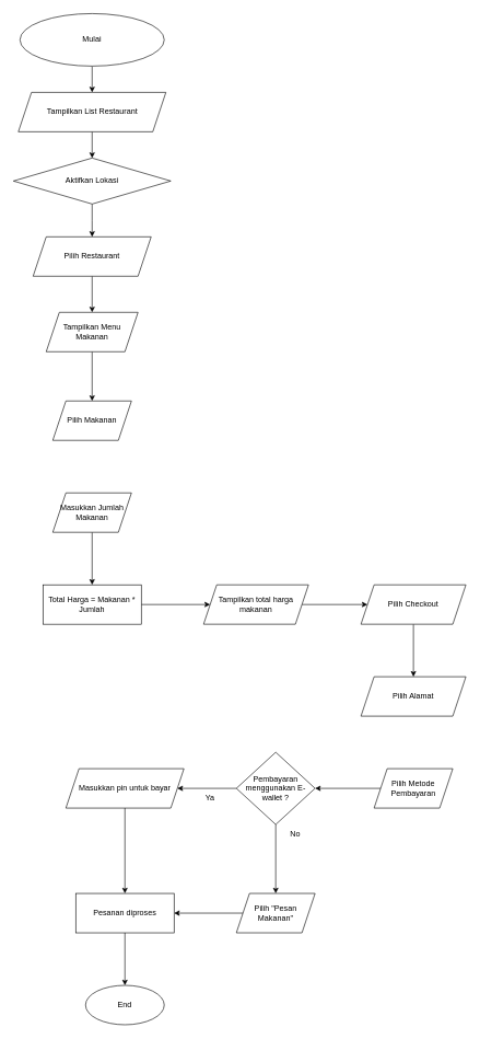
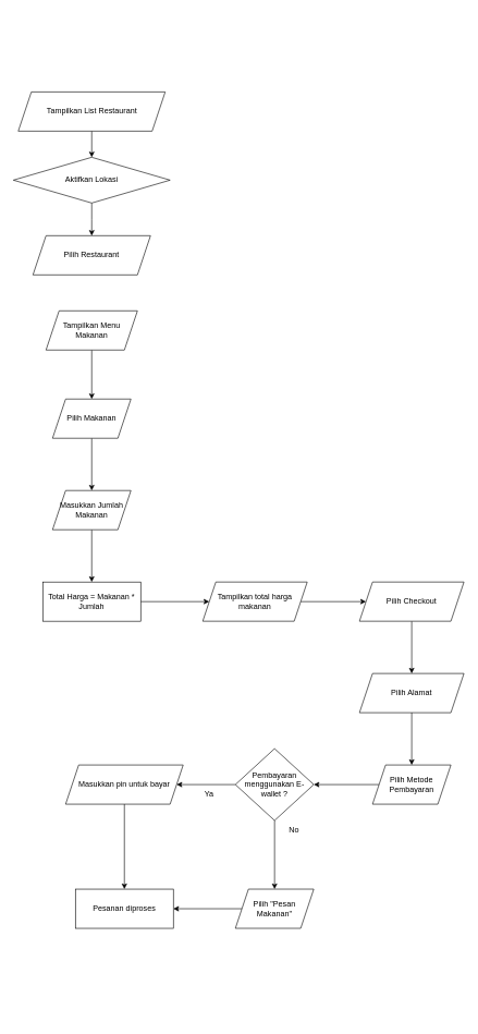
  <mxCell id="0" />
  <mxCell id="1" parent="0" />
- <mxCell id="2" value="" style="edgeStyle=orthogonalEdgeStyle;rounded=0;orthogonalLoop=1;jettySize=auto;html=1;" edge="1" parent="1" source="3" target="5"><mxGeometry relative="1" as="geometry" /></mxCell>
- <mxCell id="3" value="Mulai" style="ellipse;whiteSpace=wrap;html=1;" vertex="1" parent="1"><mxGeometry x="30" y="20" width="220" height="80" as="geometry" /></mxCell>
  <mxCell id="4" value="" style="edgeStyle=orthogonalEdgeStyle;rounded=0;orthogonalLoop=1;jettySize=auto;html=1;" edge="1" parent="1" source="5" target="7"><mxGeometry relative="1" as="geometry" /></mxCell>
  <mxCell id="5" value="Tampilkan List Restaurant" style="shape=parallelogram;perimeter=parallelogramPerimeter;whiteSpace=wrap;html=1;fixedSize=1;" vertex="1" parent="1"><mxGeometry x="27.5" y="140" width="225" height="60" as="geometry" /></mxCell>
  <mxCell id="6" value="" style="edgeStyle=orthogonalEdgeStyle;rounded=0;orthogonalLoop=1;jettySize=auto;html=1;" edge="1" parent="1" source="7"><mxGeometry relative="1" as="geometry"><mxPoint x="140" y="360" as="targetPoint" /></mxGeometry></mxCell>
  <mxCell id="7" value="Aktifkan Lokasi" style="rhombus;whiteSpace=wrap;html=1;" vertex="1" parent="1"><mxGeometry x="20" y="240" width="240" height="70" as="geometry" /></mxCell>
- <mxCell id="8" value="" style="edgeStyle=orthogonalEdgeStyle;rounded=0;orthogonalLoop=1;jettySize=auto;html=1;" edge="1" parent="1" source="9" target="11"><mxGeometry relative="1" as="geometry" /></mxCell>
  <mxCell id="9" value="Pilih Restaurant" style="shape=parallelogram;perimeter=parallelogramPerimeter;whiteSpace=wrap;html=1;fixedSize=1;" vertex="1" parent="1"><mxGeometry x="50" y="360" width="180" height="60" as="geometry" /></mxCell>
  <mxCell id="10" value="" style="edgeStyle=orthogonalEdgeStyle;rounded=0;orthogonalLoop=1;jettySize=auto;html=1;" edge="1" parent="1" source="11" target="13"><mxGeometry relative="1" as="geometry" /></mxCell>
  <mxCell id="11" value="Tampilkan Menu Makanan" style="shape=parallelogram;perimeter=parallelogramPerimeter;whiteSpace=wrap;html=1;fixedSize=1;" vertex="1" parent="1"><mxGeometry x="70" y="475" width="140" height="60" as="geometry" /></mxCell>
+ <mxCell id="12" value="" style="edgeStyle=orthogonalEdgeStyle;rounded=0;orthogonalLoop=1;jettySize=auto;html=1;" edge="1" parent="1" source="13" target="15"><mxGeometry relative="1" as="geometry" /></mxCell>
  <mxCell id="13" value="Pilih Makanan" style="shape=parallelogram;perimeter=parallelogramPerimeter;whiteSpace=wrap;html=1;fixedSize=1;" vertex="1" parent="1"><mxGeometry x="80" y="610" width="120" height="60" as="geometry" /></mxCell>
  <mxCell id="14" value="" style="edgeStyle=orthogonalEdgeStyle;rounded=0;orthogonalLoop=1;jettySize=auto;html=1;" edge="1" parent="1" source="15" target="17"><mxGeometry relative="1" as="geometry" /></mxCell>
  <mxCell id="15" value="Masukkan Jumlah Makanan" style="shape=parallelogram;perimeter=parallelogramPerimeter;whiteSpace=wrap;html=1;fixedSize=1;" vertex="1" parent="1"><mxGeometry x="80" y="750" width="120" height="60" as="geometry" /></mxCell>
  <mxCell id="16" value="" style="edgeStyle=orthogonalEdgeStyle;rounded=0;orthogonalLoop=1;jettySize=auto;html=1;" edge="1" parent="1" source="17" target="19"><mxGeometry relative="1" as="geometry" /></mxCell>
  <mxCell id="17" value="Total Harga = Makanan * Jumlah" style="whiteSpace=wrap;html=1;" vertex="1" parent="1"><mxGeometry x="65" y="890" width="150" height="60" as="geometry" /></mxCell>
  <mxCell id="18" value="" style="edgeStyle=orthogonalEdgeStyle;rounded=0;orthogonalLoop=1;jettySize=auto;html=1;" edge="1" parent="1" source="19" target="21"><mxGeometry relative="1" as="geometry" /></mxCell>
  <mxCell id="19" value="Tampilkan total harga makanan" style="shape=parallelogram;perimeter=parallelogramPerimeter;whiteSpace=wrap;html=1;fixedSize=1;" vertex="1" parent="1"><mxGeometry x="310" y="890" width="160" height="60" as="geometry" /></mxCell>
  <mxCell id="20" value="" style="edgeStyle=orthogonalEdgeStyle;rounded=0;orthogonalLoop=1;jettySize=auto;html=1;" edge="1" parent="1" source="21" target="23"><mxGeometry relative="1" as="geometry" /></mxCell>
  <mxCell id="21" value="Pilih Checkout" style="shape=parallelogram;perimeter=parallelogramPerimeter;whiteSpace=wrap;html=1;fixedSize=1;" vertex="1" parent="1"><mxGeometry x="550" y="890" width="160" height="60" as="geometry" /></mxCell>
+ <mxCell id="22" value="" style="edgeStyle=orthogonalEdgeStyle;rounded=0;orthogonalLoop=1;jettySize=auto;html=1;" edge="1" parent="1" source="23" target="25"><mxGeometry relative="1" as="geometry" /></mxCell>
  <mxCell id="23" value="Pilih Alamat" style="shape=parallelogram;perimeter=parallelogramPerimeter;whiteSpace=wrap;html=1;fixedSize=1;" vertex="1" parent="1"><mxGeometry x="550" y="1030" width="160" height="60" as="geometry" /></mxCell>
  <mxCell id="24" value="" style="edgeStyle=orthogonalEdgeStyle;rounded=0;orthogonalLoop=1;jettySize=auto;html=1;" edge="1" parent="1" source="25" target="28"><mxGeometry relative="1" as="geometry" /></mxCell>
  <mxCell id="25" value="Pilih Metode Pembayaran" style="shape=parallelogram;perimeter=parallelogramPerimeter;whiteSpace=wrap;html=1;fixedSize=1;" vertex="1" parent="1"><mxGeometry x="570" y="1170" width="120" height="60" as="geometry" /></mxCell>
  <mxCell id="26" value="" style="edgeStyle=orthogonalEdgeStyle;rounded=0;orthogonalLoop=1;jettySize=auto;html=1;" edge="1" parent="1" source="28" target="30"><mxGeometry relative="1" as="geometry" /></mxCell>
  <mxCell id="27" value="" style="edgeStyle=orthogonalEdgeStyle;rounded=0;orthogonalLoop=1;jettySize=auto;html=1;" edge="1" parent="1" source="28" target="33"><mxGeometry relative="1" as="geometry" /></mxCell>
  <mxCell id="28" value="Pembayaran menggunakan E-wallet ?" style="rhombus;whiteSpace=wrap;html=1;" vertex="1" parent="1"><mxGeometry x="360" y="1145" width="120" height="110" as="geometry" /></mxCell>
  <mxCell id="29" value="" style="edgeStyle=orthogonalEdgeStyle;rounded=0;orthogonalLoop=1;jettySize=auto;html=1;" edge="1" parent="1" source="30" target="35"><mxGeometry relative="1" as="geometry" /></mxCell>
  <mxCell id="30" value="Masukkan pin untuk bayar" style="shape=parallelogram;perimeter=parallelogramPerimeter;whiteSpace=wrap;html=1;fixedSize=1;" vertex="1" parent="1"><mxGeometry x="100" y="1170" width="180" height="60" as="geometry" /></mxCell>
  <mxCell id="31" value="Ya" style="text;html=1;strokeColor=none;fillColor=none;align=center;verticalAlign=middle;whiteSpace=wrap;rounded=0;" vertex="1" parent="1"><mxGeometry x="290" y="1200" width="60" height="30" as="geometry" /></mxCell>
  <mxCell id="32" value="" style="edgeStyle=orthogonalEdgeStyle;rounded=0;orthogonalLoop=1;jettySize=auto;html=1;" edge="1" parent="1" source="33" target="35"><mxGeometry relative="1" as="geometry" /></mxCell>
  <mxCell id="33" value="Pilih &quot;Pesan Makanan&quot;" style="shape=parallelogram;perimeter=parallelogramPerimeter;whiteSpace=wrap;html=1;fixedSize=1;" vertex="1" parent="1"><mxGeometry x="360" y="1360" width="120" height="60" as="geometry" /></mxCell>
- <mxCell id="34" value="" style="edgeStyle=orthogonalEdgeStyle;rounded=0;orthogonalLoop=1;jettySize=auto;html=1;" edge="1" parent="1" source="35" target="36"><mxGeometry relative="1" as="geometry" /></mxCell>
  <mxCell id="35" value="Pesanan diproses" style="rounded=0;whiteSpace=wrap;html=1;" vertex="1" parent="1"><mxGeometry x="115" y="1360" width="150" height="60" as="geometry" /></mxCell>
- <mxCell id="36" value="End" style="ellipse;whiteSpace=wrap;html=1;rounded=0;" vertex="1" parent="1"><mxGeometry x="130" y="1500" width="120" height="60" as="geometry" /></mxCell>
  <mxCell id="37" value="No" style="text;html=1;strokeColor=none;fillColor=none;align=center;verticalAlign=middle;whiteSpace=wrap;rounded=0;" vertex="1" parent="1"><mxGeometry x="420" y="1255" width="60" height="30" as="geometry" /></mxCell>
